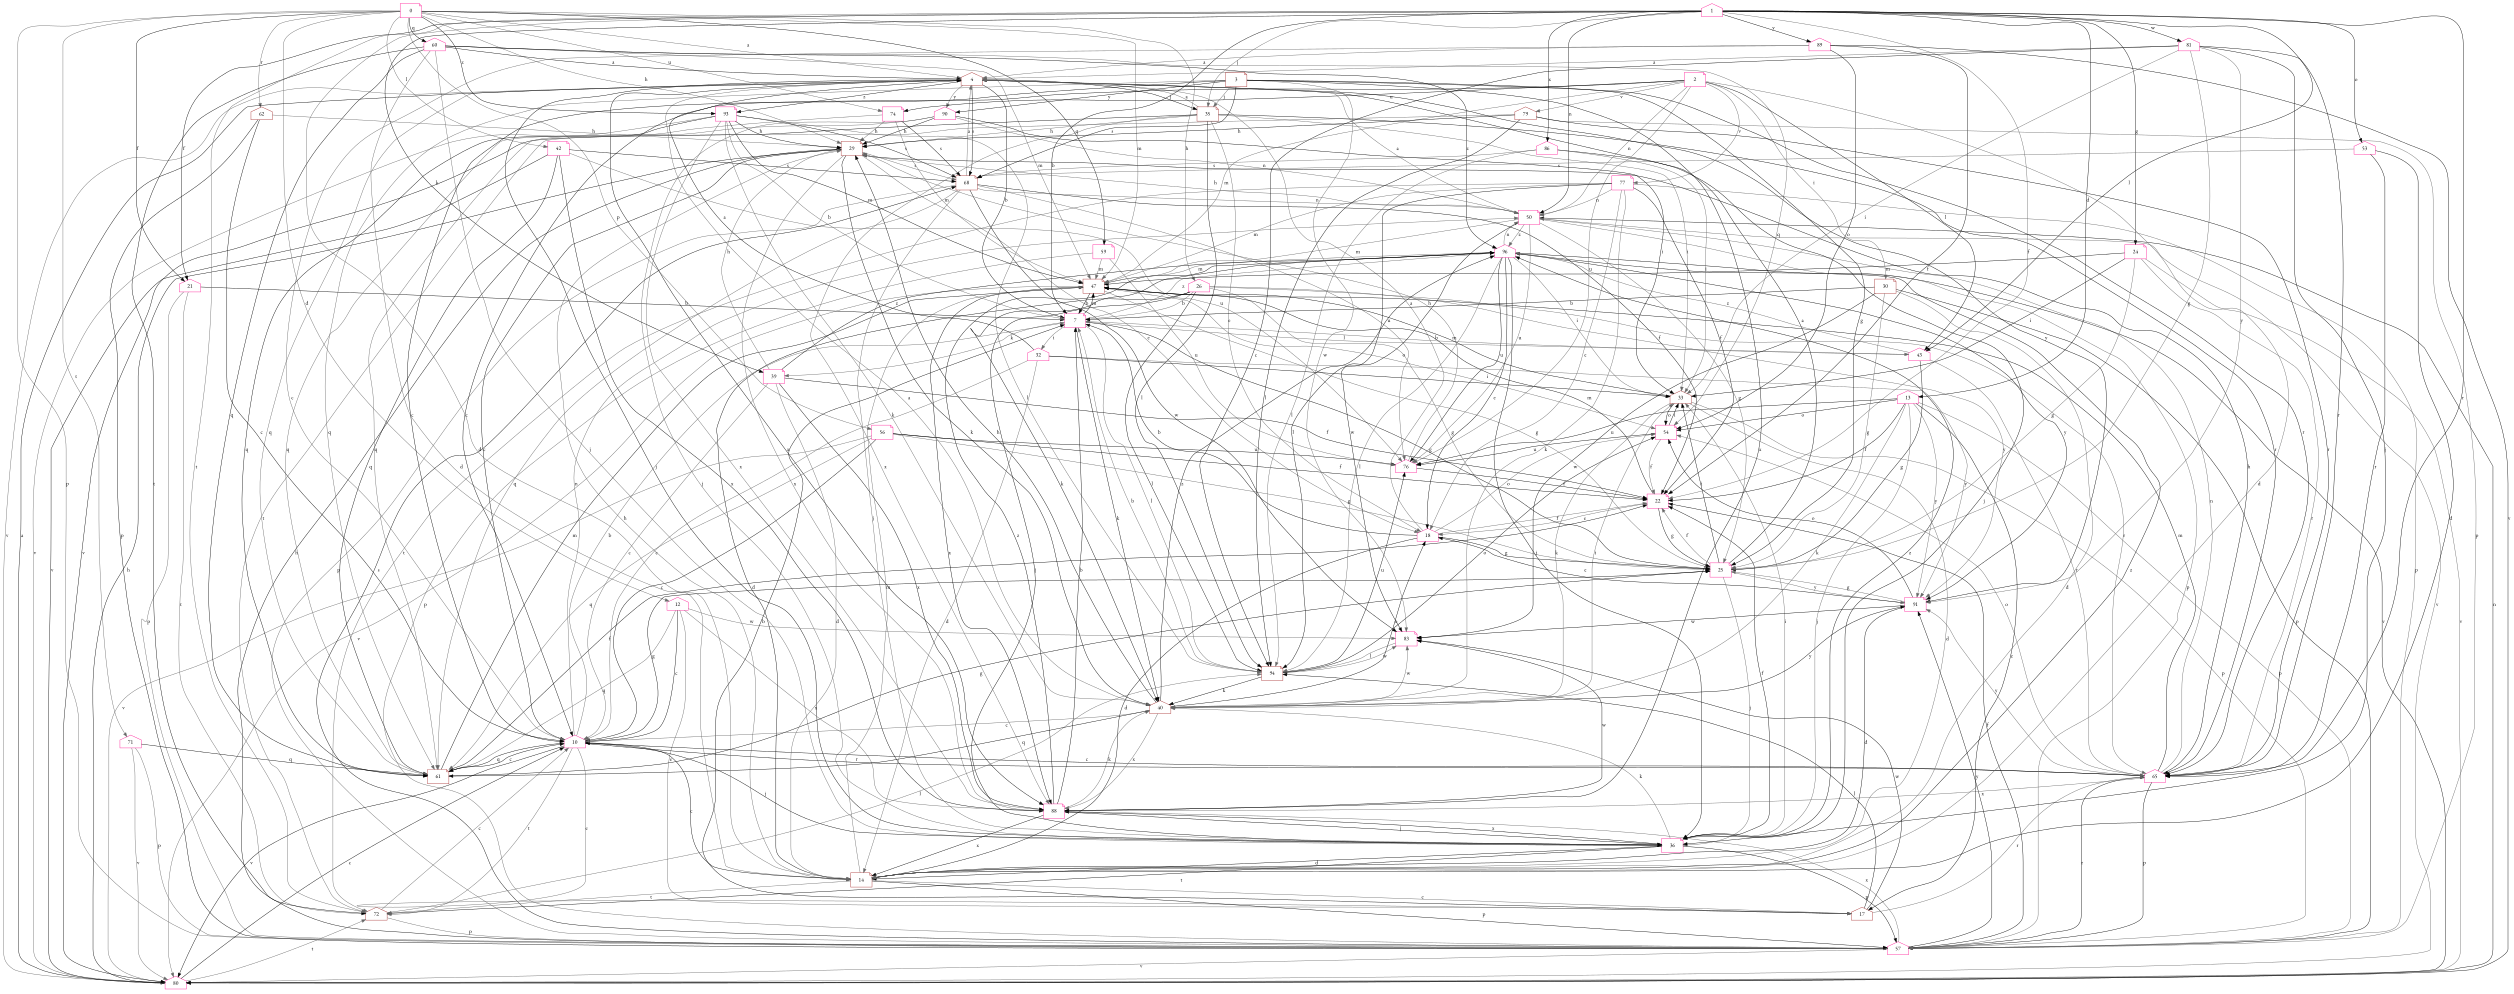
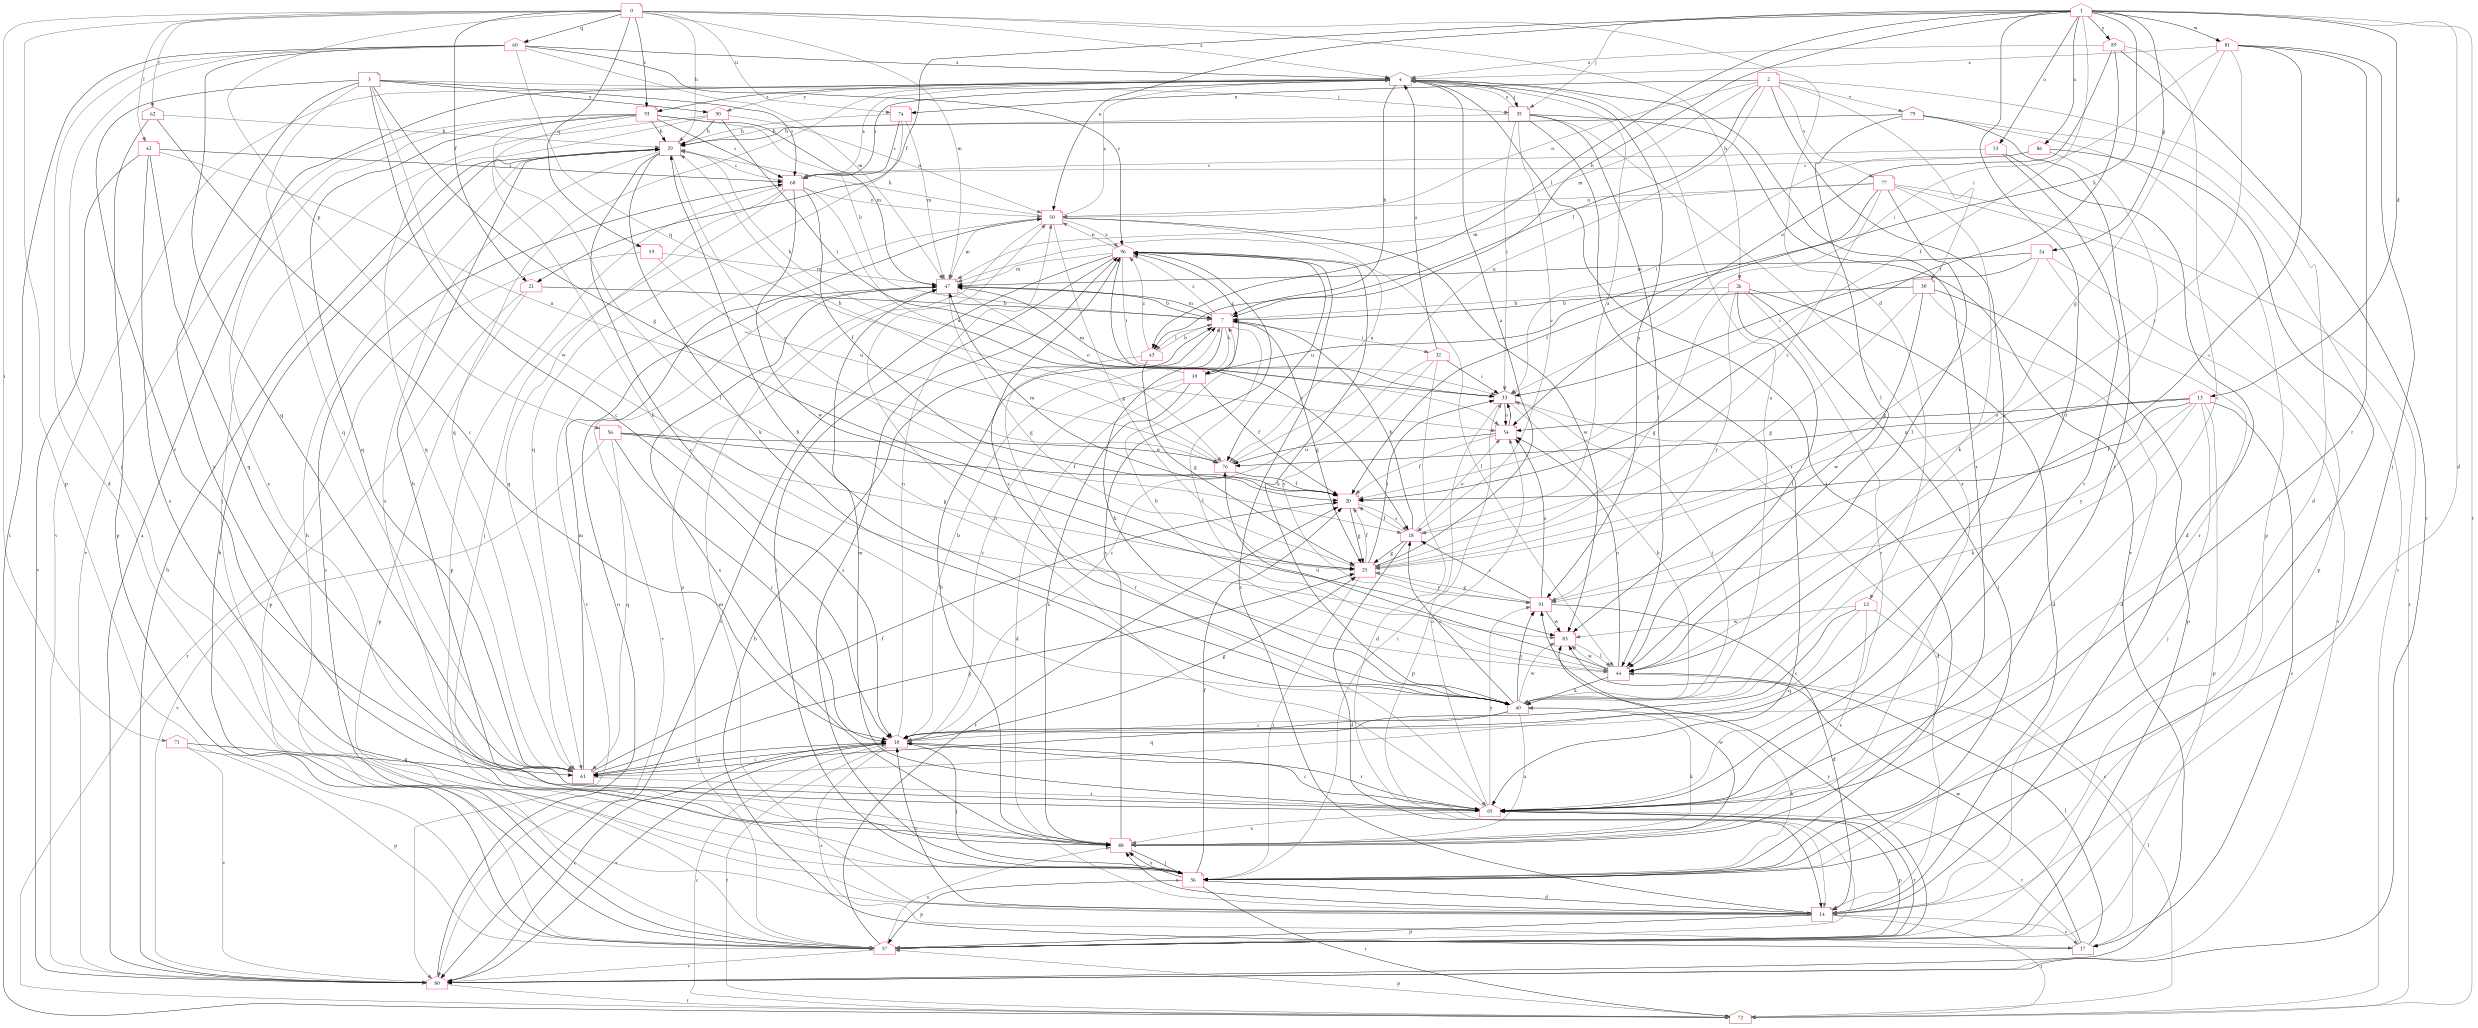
  strict digraph {
    fontname="EB Garamond"
    node [color=deeppink fontname="EB Garamond" shape=house]
    edge [color=gray40 fontname="EB Garamond"]
    4 [color=brown]
    0 [shape=note]
    12
    21
    26
    29 [color=brown shape=note]
    42 [shape=note]
    47 [color=brown shape=note]
    56 [shape=note]
    57
    59 [shape=note]
    60
    62 [color=brown]
    71
    74 [shape=note]
    93 [shape=note]
    7 [shape=note]
    35 [color=brown shape=note]
    61 [color=brown shape=note]
    68 [color=brown shape=note]
    88 [shape=note]
    90
    36 [shape=note]
    80
    91 [shape=note]
    10
    n27 [label=83 shape=note]
    17 [color=brown]
    72 [color=brown]
    14 [color=brown shape=note]
    65
    25 [shape=note]
-   44 [color=brown shape=note label=94]
+   44 [color=brown shape=note]
    40 [color=brown]
    18
    76
    54 [shape=note]
-   22 [shape=note]
+   22 [shape=note label=20]
    96
    1
    13
    24 [shape=note]
    39 [shape=note]
    43
    50 [shape=note]
    53
    81
    86
    89
    32
    33 [color=brown]
    2 [shape=note]
    30 [color=brown shape=note]
    77 [shape=note]
    79 [color=brown]
    3 [color=brown shape=note]
    4 -> 93 [color=black label=z]
    4 -> 7 [color=black label=b]
    4 -> 35 [color=black label=j]
    4 -> 61 [label=q]
    4 -> 68 [color=black label=s]
    4 -> 88 [color=black label=x]
    4 -> 90 [label=y]
    4 -> 36 [color=black label=j]
    4 -> 80 [label=v]
    4 -> 91 [color=black label=y]
    0 -> 4 [label=a]
    0 -> 12 [label=d]
    0 -> 21 [color=black label=f]
    0 -> 26 [label=h]
    0 -> 29 [label=h]
    0 -> 42 [label=l]
    0 -> 47 [label=m]
    0 -> 56 [label=p]
    0 -> 57 [label=p]
    0 -> 59 [color=black label=q]
    0 -> 60 [color=black label=q]
    0 -> 62 [label=r]
    0 -> 71 [label=t]
    0 -> 74 [label=u]
    0 -> 93 [color=black label=z]
    12 -> 61 [label=q]
    12 -> 88 [label=x]
    12 -> 10 [color=black label=c]
    12 -> n27 [label=w]
    12 -> 17 [label=e]
    21 -> 57 [label=p]
    21 -> 7 [color=black label=b]
    21 -> 72 [label=t]
    26 -> 7 [label=b]
    26 -> 36 [color=black label=j]
    26 -> 91 [label=y]
    26 -> 14 [color=black label=d]
    26 -> 65 [label=r]
    26 -> 25 [label=g]
    26 -> 44 [color=black label=l]
    29 -> 68 [label=s]
    29 -> 88 [label=x]
    29 -> 10 [color=black label=c]
    29 -> 40 [color=black label=k]
    29 -> 18 [label=e]
    42 -> 61 [color=black label=q]
    42 -> 68 [color=black label=s]
    42 -> 88 [color=black label=x]
    42 -> 80 [color=black label=v]
    42 -> 76 [label=u]
    47 -> 7 [color=black label=b]
    47 -> 88 [color=black label=x]
    47 -> 80 [label=v]
    47 -> 25 [label=g]
    47 -> 54 [label=o]
    56 -> 61 [label=q]
    56 -> 80 [label=v]
    56 -> 10 [color=black label=c]
    56 -> 25 [label=g]
    56 -> 76 [color=black label=u]
    56 -> 22 [color=black label=f]
    57 -> 29 [color=black label=h]
    57 -> 68 [color=black label=s]
    57 -> 88 [label=x]
    57 -> 80 [label=v]
    57 -> 91 [color=black label=y]
    57 -> 65 [color=black label=r]
    57 -> 22 [color=black label=f]
    59 -> 47 [label=m]
    59 -> 57 [label=p]
    59 -> 76 [label=u]
    60 -> 4 [color=black label=a]
    60 -> 47 [label=m]
    60 -> 61 [color=black label=q]
    60 -> 36 [label=j]
    60 -> 72 [color=black label=t]
    60 -> 14 [label=d]
    60 -> 54 [label=q]
    60 -> 96 [color=black label=z]
    62 -> 29 [label=h]
    62 -> 57 [color=black label=p]
    62 -> 10 [color=black label=c]
    71 -> 57 [label=p]
    71 -> 61 [color=black label=q]
    71 -> 80 [label=v]
    74 -> 29 [label=h]
    74 -> 47 [label=m]
    74 -> 61 [label=q]
    74 -> 68 [color=black label=s]
    93 -> 29 [color=black label=h]
    93 -> 47 [color=black label=m]
    93 -> 7 [label=b]
    93 -> 61 [color=black label=q]
    93 -> 68 [color=black label=s]
    93 -> 88 [label=x]
    93 -> 80 [label=v]
    93 -> 44 [label=l]
    93 -> 40 [label=k]
    7 -> 47 [color=black label=m]
    7 -> 25 [color=black label=g]
    7 -> 44 [label=l]
    7 -> 40 [color=black label=k]
    7 -> 96 [label=z]
    7 -> 39 [label=k]
    7 -> 43 [label=l]
    7 -> 32 [label=i]
    35 -> 4 [label=a]
    35 -> 29 [label=h]
    35 -> 88 [label=x]
    35 -> 80 [color=black label=v]
    35 -> 65 [color=black label=r]
    35 -> 44 [color=black label=l]
    35 -> 18 [label=e]
    35 -> 33 [label=i]
    61 -> 47 [color=black label=m]
    61 -> 10 [color=black label=c]
+   61 -> 65 [label=r]
    61 -> 25 [color=black label=g]
    61 -> 22 [color=black label=f]
    68 -> 4 [label=a]
    68 -> 57 [label=p]
    68 -> 61 [label=q]
    68 -> 36 [label=j]
    68 -> n27 [color=black label=w]
    68 -> 76 [label=u]
    68 -> 22 [color=black label=f]
    68 -> 50 [label=n]
    88 -> 7 [color=black label=b]
    88 -> 36 [color=black label=j]
    88 -> n27 [color=black label=w]
    88 -> 40 [label=k]
    88 -> 96 [color=black label=z]
    90 -> 29 [color=black label=h]
    90 -> 61 [label=q]
    90 -> 36 [label=j]
    90 -> 50 [label=n]
    90 -> 33 [color=black label=i]
    36 -> 57 [color=black label=p]
    36 -> 88 [color=black label=x]
    36 -> 72 [color=black label=t]
    36 -> 14 [color=black label=d]
    36 -> 40 [label=k]
    36 -> 22 [color=black label=f]
    36 -> 96 [color=black label=z]
    36 -> 33 [label=i]
    80 -> 4 [color=black label=a]
    80 -> 29 [color=black label=h]
    80 -> 10 [color=black label=c]
    80 -> 72 [label=t]
    80 -> 50 [color=black label=n]
    91 -> n27 [color=black label=w]
    91 -> 14 [color=black label=d]
    91 -> 25 [label=g]
    91 -> 18 [color=black label=e]
    91 -> 54 [color=black label=o]
    10 -> 7 [label=b]
    10 -> 61 [color=black label=q]
    10 -> 36 [color=black label=j]
    10 -> 80 [color=black label=v]
    10 -> 17 [label=e]
    10 -> 72 [label=t]
    10 -> 65 [color=black label=r]
    10 -> 25 [color=black label=g]
    10 -> 50 [label=n]
    n27 -> 44 [label=l]
    17 -> 7 [color=black label=b]
    17 -> n27 [color=black label=w]
    17 -> 65 [label=r]
    17 -> 44 [color=black label=l]
    72 -> 57 [label=p]
    72 -> 10 [label=c]
    72 -> 44 [label=l]
    14 -> 29 [label=h]
    14 -> 47 [label=m]
    14 -> 57 [color=black label=p]
-   88 -> 14 [color=black label=x]
+   14 -> 88 [color=black label=x]
    14 -> 10 [color=black label=c]
    14 -> 17 [label=e]
    14 -> 72 [label=t]
    14 -> 96 [color=black label=z]
    65 -> 29 [color=black label=h]
    65 -> 47 [color=black label=m]
    65 -> 57 [color=black label=p]
    65 -> 88 [label=x]
    65 -> 91 [label=y]
    65 -> 10 [color=black label=c]
    65 -> 54 [label=o]
    65 -> 50 [label=n]
    25 -> 4 [color=black label=a]
    25 -> 36 [label=j]
    25 -> 91 [label=y]
    25 -> 22 [label=f]
    25 -> 33 [color=black label=i]
    44 -> 7 [label=b]
    44 -> n27 [label=w]
    44 -> 40 [color=black label=k]
    44 -> 76 [color=black label=u]
    44 -> 54 [color=black label=o]
    40 -> 4 [label=a]
    40 -> 29 [color=black label=h]
    40 -> 61 [color=black label=q]
    40 -> 88 [label=x]
    40 -> 91 [color=black label=y]
    40 -> 10 [label=c]
    40 -> n27 [label=w]
    40 -> 18 [color=black label=e]
    40 -> 96 [color=black label=z]
    40 -> 33 [label=i]
    18 -> 4 [label=a]
    18 -> 7 [color=black label=b]
    18 -> 14 [color=black label=d]
    18 -> 25 [color=black label=g]
    18 -> 54 [label=o]
    18 -> 22 [label=f]
    76 -> 29 [label=h]
    76 -> 22 [color=black label=f]
    54 -> 76 [color=black label=u]
    54 -> 22 [label=f]
    54 -> 33 [color=black label=i]
    22 -> 47 [color=black label=m]
    22 -> 25 [color=black label=g]
    22 -> 18 [label=e]
    96 -> 47 [label=m]
    96 -> 36 [color=black label=j]
    96 -> 80 [color=black label=v]
-   96 -> 91 [color=black label=y]
    96 -> 44 [label=l]
    96 -> 40 [color=black label=k]
    96 -> 18 [color=black label=e]
    96 -> 76 [color=black label=u]
    96 -> 50 [label=n]
    96 -> 33 [label=i]
    1 -> 21 [color=black label=f]
    1 -> 7 [color=black label=b]
    1 -> 35 [label=j]
    1 -> 72 [label=t]
    1 -> 14 [label=d]
    1 -> 65 [color=black label=r]
    1 -> 22 [label=f]
    1 -> 13 [color=black label=d]
    1 -> 24 [color=black label=g]
    1 -> 39 [color=black label=k]
    1 -> 43 [color=black label=l]
    1 -> 50 [color=black label=n]
    1 -> 53 [color=black label=o]
    1 -> 81 [color=black label=w]
    1 -> 86 [color=black label=x]
    1 -> 89 [color=black label=y]
    13 -> 57 [label=p]
    13 -> 36 [label=j]
    13 -> 91 [label=y]
    13 -> 17 [color=black label=e]
    13 -> 40 [label=k]
    13 -> 76 [color=black label=u]
    13 -> 54 [color=black label=o]
    13 -> 22 [color=black label=f]
    24 -> 47 [color=black label=m]
    24 -> 80 [label=v]
    24 -> 65 [label=r]
    24 -> 25 [label=g]
    24 -> 33 [color=black label=i]
    39 -> 29 [label=h]
    39 -> 88 [color=black label=x]
    39 -> 10 [label=c]
    39 -> 14 [label=d]
    39 -> 22 [color=black label=f]
    39 -> 96 [color=black label=z]
    43 -> 7 [label=b]
    43 -> 65 [label=r]
    43 -> 25 [color=black label=g]
    43 -> 96 [label=z]
    50 -> 4 [label=a]
    50 -> 29 [label=h]
    50 -> 47 [label=m]
    50 -> 57 [label=p]
    50 -> 80 [label=v]
    50 -> n27 [color=black label=w]
    50 -> 25 [label=g]
    50 -> 76 [label=u]
    50 -> 96 [label=z]
    53 -> 68 [label=s]
    53 -> 14 [color=black label=d]
    53 -> 65 [color=black label=r]
    81 -> 4 [label=a]
    81 -> 36 [color=black label=j]
    81 -> 91 [label=y]
    81 -> 65 [color=black label=r]
    81 -> 25 [label=g]
    81 -> 44 [color=black label=c]
    81 -> 33 [label=i]
    86 -> 68 [label=s]
    86 -> 36 [color=black label=j]
    86 -> 44 [label=l]
    86 -> 33 [label=i]
    89 -> 4 [label=a]
    89 -> 80 [color=black label=v]
    89 -> 10 [label=c]
    89 -> 54 [color=black label=o]
    89 -> 22 [color=black label=f]
    32 -> 4 [color=black label=a]
    32 -> 91 [label=y]
    32 -> 10 [label=c]
    32 -> 14 [label=d]
    32 -> 33 [color=black label=i]
    33 -> 47 [color=black label=m]
    33 -> 57 [label=p]
    33 -> 14 [label=d]
    33 -> 40 [label=k]
    33 -> 54 [color=black label=o]
    2 -> 47 [label=m]
    2 -> 74 [color=black label=u]
    2 -> 10 [color=black label=c]
    2 -> 14 [label=d]
    2 -> 76 [label=u]
    2 -> 43 [color=black label=l]
    2 -> 50 [label=n]
    2 -> 30 [label=i]
    2 -> 77 [label=v]
    2 -> 79 [label=v]
    30 -> 57 [color=black label=p]
    30 -> 7 [color=black label=b]
    30 -> n27 [color=black label=w]
    30 -> 14 [label=d]
    30 -> 25 [label=g]
    77 -> 47 [label=m]
    77 -> 57 [label=p]
    77 -> 72 [label=t]
    77 -> 44 [color=black label=l]
    77 -> 40 [label=k]
    77 -> 18 [label=e]
    77 -> 22 [color=black label=f]
    77 -> 50 [label=n]
    79 -> 29 [color=black label=h]
    79 -> 57 [label=p]
    79 -> 72 [label=t]
    79 -> 65 [color=black label=r]
    79 -> 44 [color=black label=l]
    3 -> 35 [label=j]
    3 -> 61 [label=q]
    3 -> 68 [color=black label=s]
    3 -> 88 [color=black label=x]
    3 -> 90 [color=black label=y]
    3 -> 10 [color=black label=c]
    3 -> n27 [label=w]
    3 -> 65 [color=black label=r]
    3 -> 25 [color=black label=g]
  }
